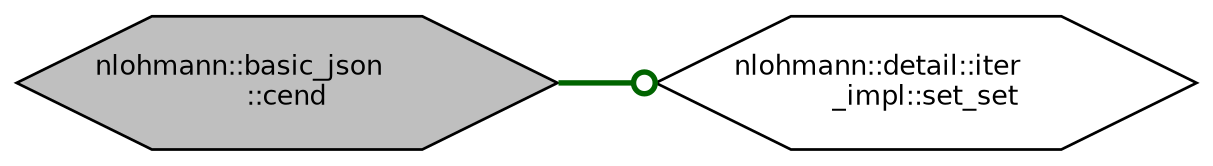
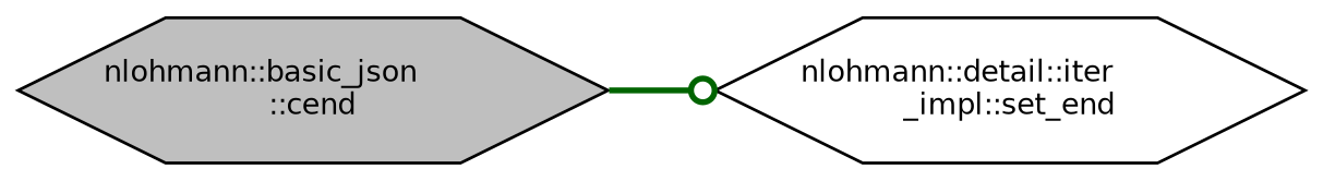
  digraph {
    rankdir=LR
    node [color=black fontname=Helvetica fontsize=10 shape=hexagon style=filled]
    n1 [fillcolor=grey75 fontcolor=black height=0.2 label="nlohmann::basic_json\l::cend" width=0.4]
-   n2 [fillcolor=white height=0.2 label="nlohmann::detail::iter\l_impl::set_set" width=0.4]
+   n2 [fillcolor=white height=0.2 label="nlohmann::detail::iter\l_impl::set_end" width=0.4]
    n1 -> n2 [color=darkgreen fontname=Helvetica fontsize=10 labelfontname=Helvetica labelfontsize=10 style=bold arrowhead=odot]
  }
